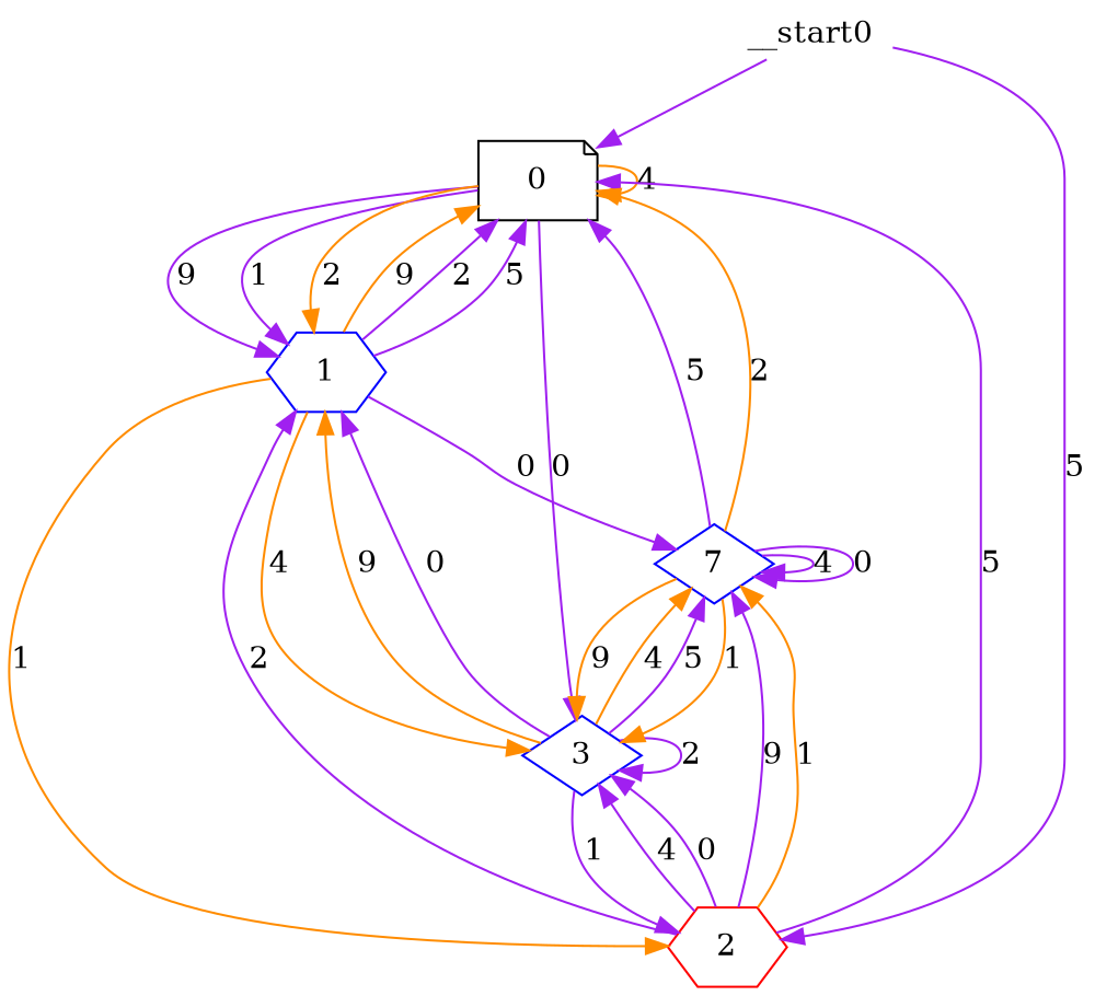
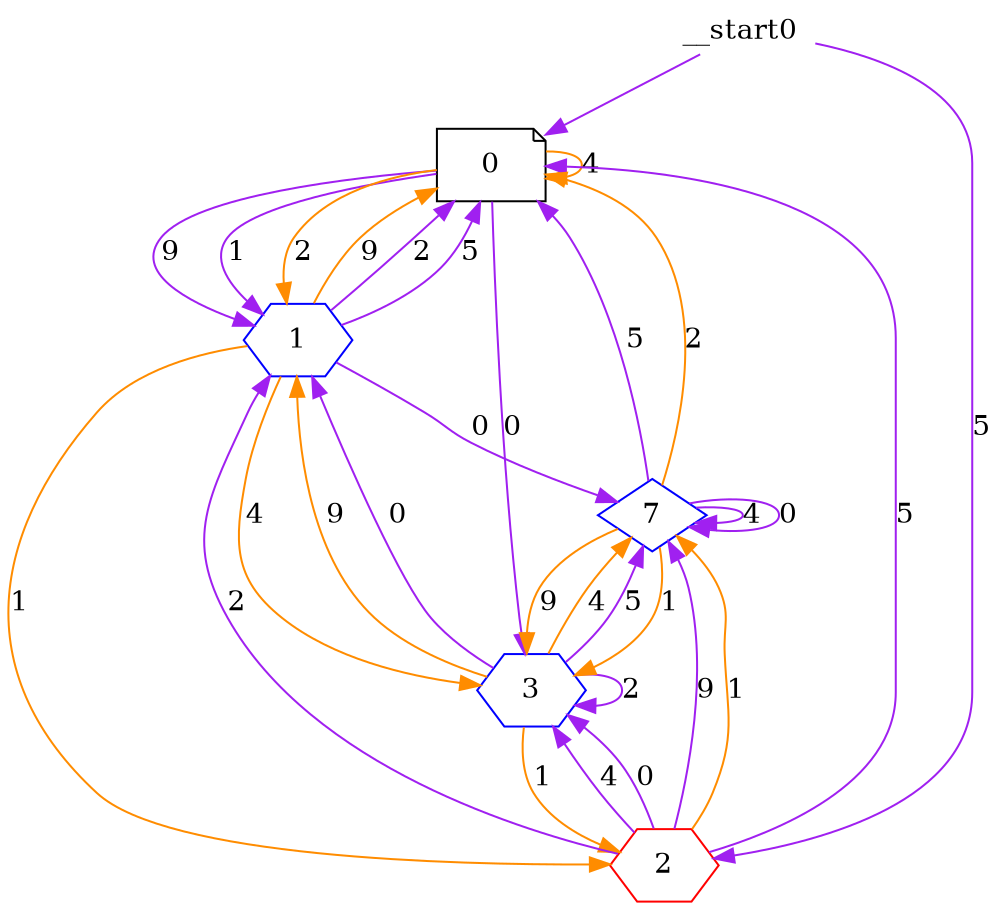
  digraph {
    node [color=blue shape=hexagon]
    edge [color=purple]
    n1 [color=black label=0 shape=note]
    n2 [label=1]
-   n3 [label=3 shape=diamond]
+   n3 [label=3]
    n4 [color=red label=2]
    n5 [label=7 shape=diamond]
    __start0 [color=black height=0 shape=none width=0]
    n1 -> n1 [color=darkorange label=4]
    n1 -> n2 [label=9]
    n1 -> n2 [label=1]
    n1 -> n2 [color=darkorange label=2]
    n1 -> n3 [label=0]
    n2 -> n1 [color=darkorange label=9]
    n2 -> n1 [label=2]
    n2 -> n1 [label=5]
    n2 -> n3 [color=darkorange label=4]
    n2 -> n4 [color=darkorange label=1]
    n2 -> n5 [label=0]
    n3 -> n2 [color=darkorange label=9]
    n3 -> n2 [label=0]
    n3 -> n3 [label=2]
-   n3 -> n4 [label=1]
+   n3 -> n4 [color=darkorange label=1]
    n3 -> n5 [color=darkorange label=4]
    n3 -> n5 [label=5]
    n4 -> n1 [label=5]
    n4 -> n2 [label=2]
    n4 -> n3 [label=4]
    n4 -> n3 [label=0]
    n4 -> n5 [label=9]
    n4 -> n5 [color=darkorange label=1]
    n5 -> n1 [color=darkorange label=2]
    n5 -> n1 [label=5]
    n5 -> n3 [color=darkorange label=9]
    n5 -> n3 [color=darkorange label=1]
    n5 -> n5 [label=4]
    n5 -> n5 [label=0]
    __start0 -> n1
    __start0 -> n4 [label=5]
  }
